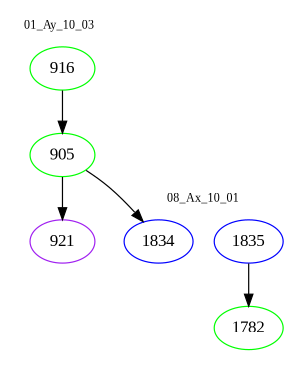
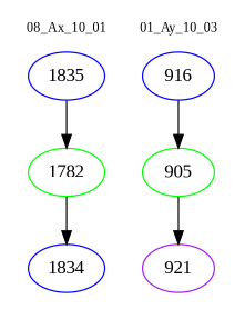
  digraph {
    fontname="Liberation Serif"
    node [color=blue fontname="Liberation Serif"]
    edge [color=black fontname="Liberation Serif"]
    n1 [label=1835]
    n2 [color=green label=1782]
    n3 [label=1834]
-   n4 [color=green label=916]
+   n4 [label=916]
    n5 [color=green label=905]
    n6 [color=purple label=921]
    subgraph cluster_1 {
      color=white
      fontsize=10
      label="08_Ax_10_01"
      n1
      n2
      n3
    }
    subgraph cluster_2 {
      color=white
      fontsize=10
      label="01_Ay_10_03"
      n4
      n5
      n6
    }
    n1 -> n2
-   n5 -> n3
+   n2 -> n3
    n4 -> n5
    n5 -> n6
  }
